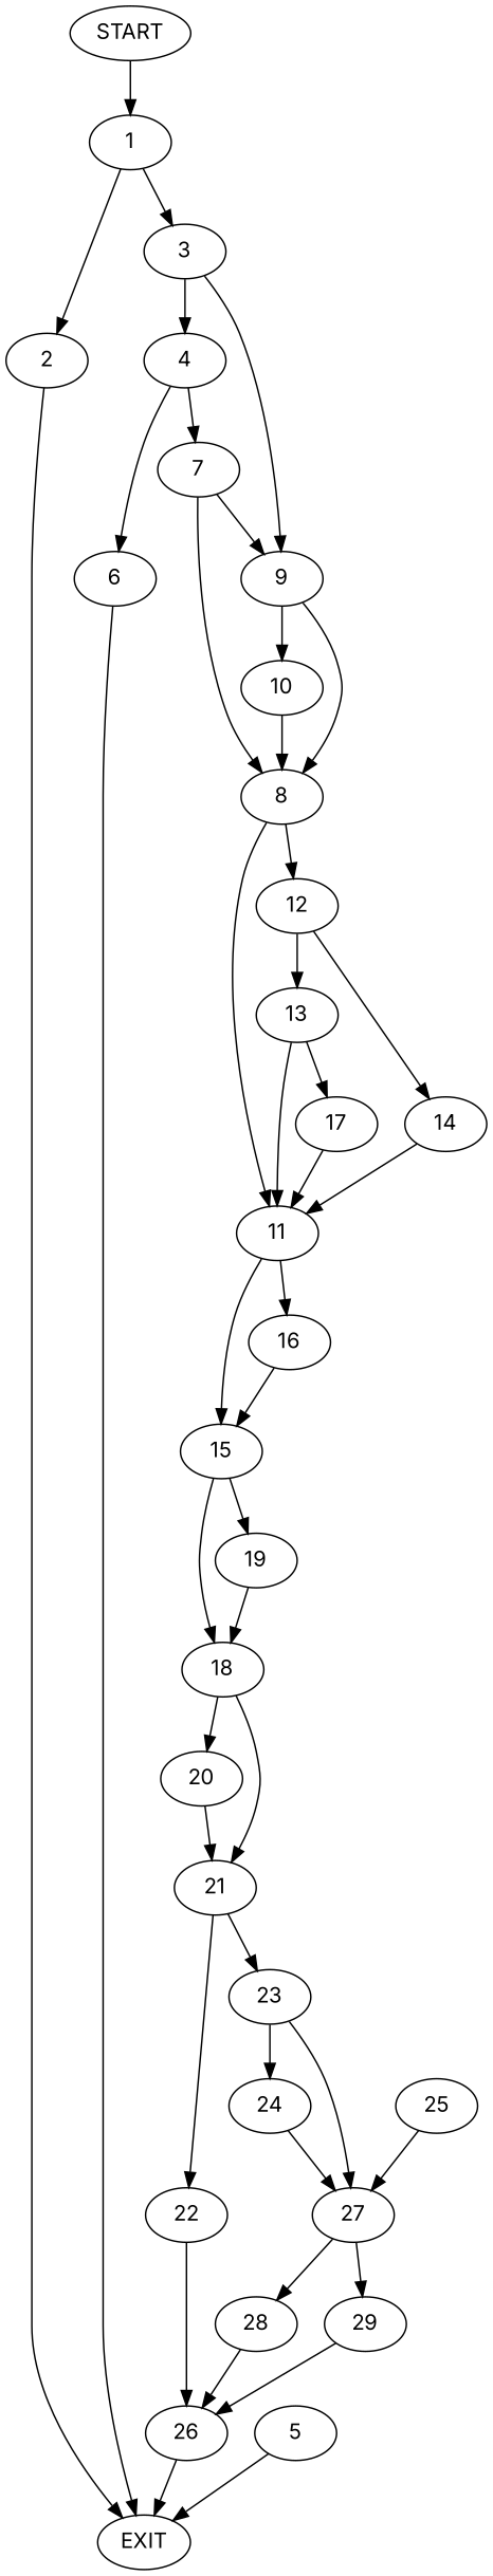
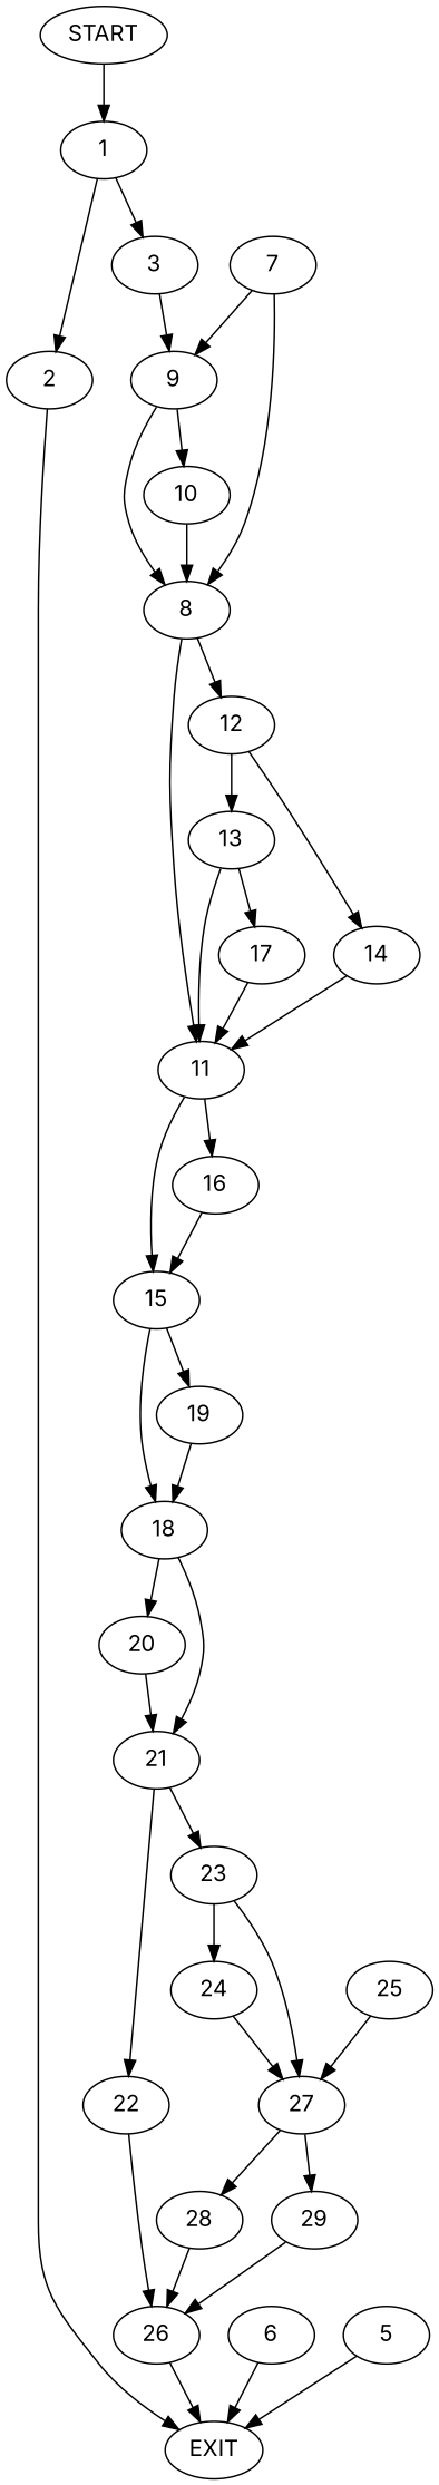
  digraph {
    fontname=Inter
    node [fontname=Inter]
    edge [fontname=Inter]
    n1 [label=START]
    1
    2
    3
    n5 [label=EXIT]
-   4
    9
    6
    7
    5
    8
    11
    12
    10
    15
    16
    13
    14
    18
    19
    17
    20
    21
    22
    23
    26
    24
    27
    25
    28
    29
    n1 -> 1
    1 -> 2
    1 -> 3
    2 -> n5
-   3 -> 4
    3 -> 9
-   4 -> 6
-   4 -> 7
    9 -> 8
    9 -> 10
    6 -> n5
    7 -> 9
    7 -> 8
    5 -> n5
    8 -> 11
    8 -> 12
    11 -> 15
    11 -> 16
    12 -> 13
    12 -> 14
    10 -> 8
    15 -> 18
    15 -> 19
    16 -> 15
    13 -> 11
    13 -> 17
    14 -> 11
    18 -> 20
    18 -> 21
    19 -> 18
    17 -> 11
    20 -> 21
    21 -> 22
    21 -> 23
    22 -> 26
    23 -> 24
    23 -> 27
    26 -> n5
    24 -> 27
    27 -> 28
    27 -> 29
    25 -> 27
    28 -> 26
    29 -> 26
  }
